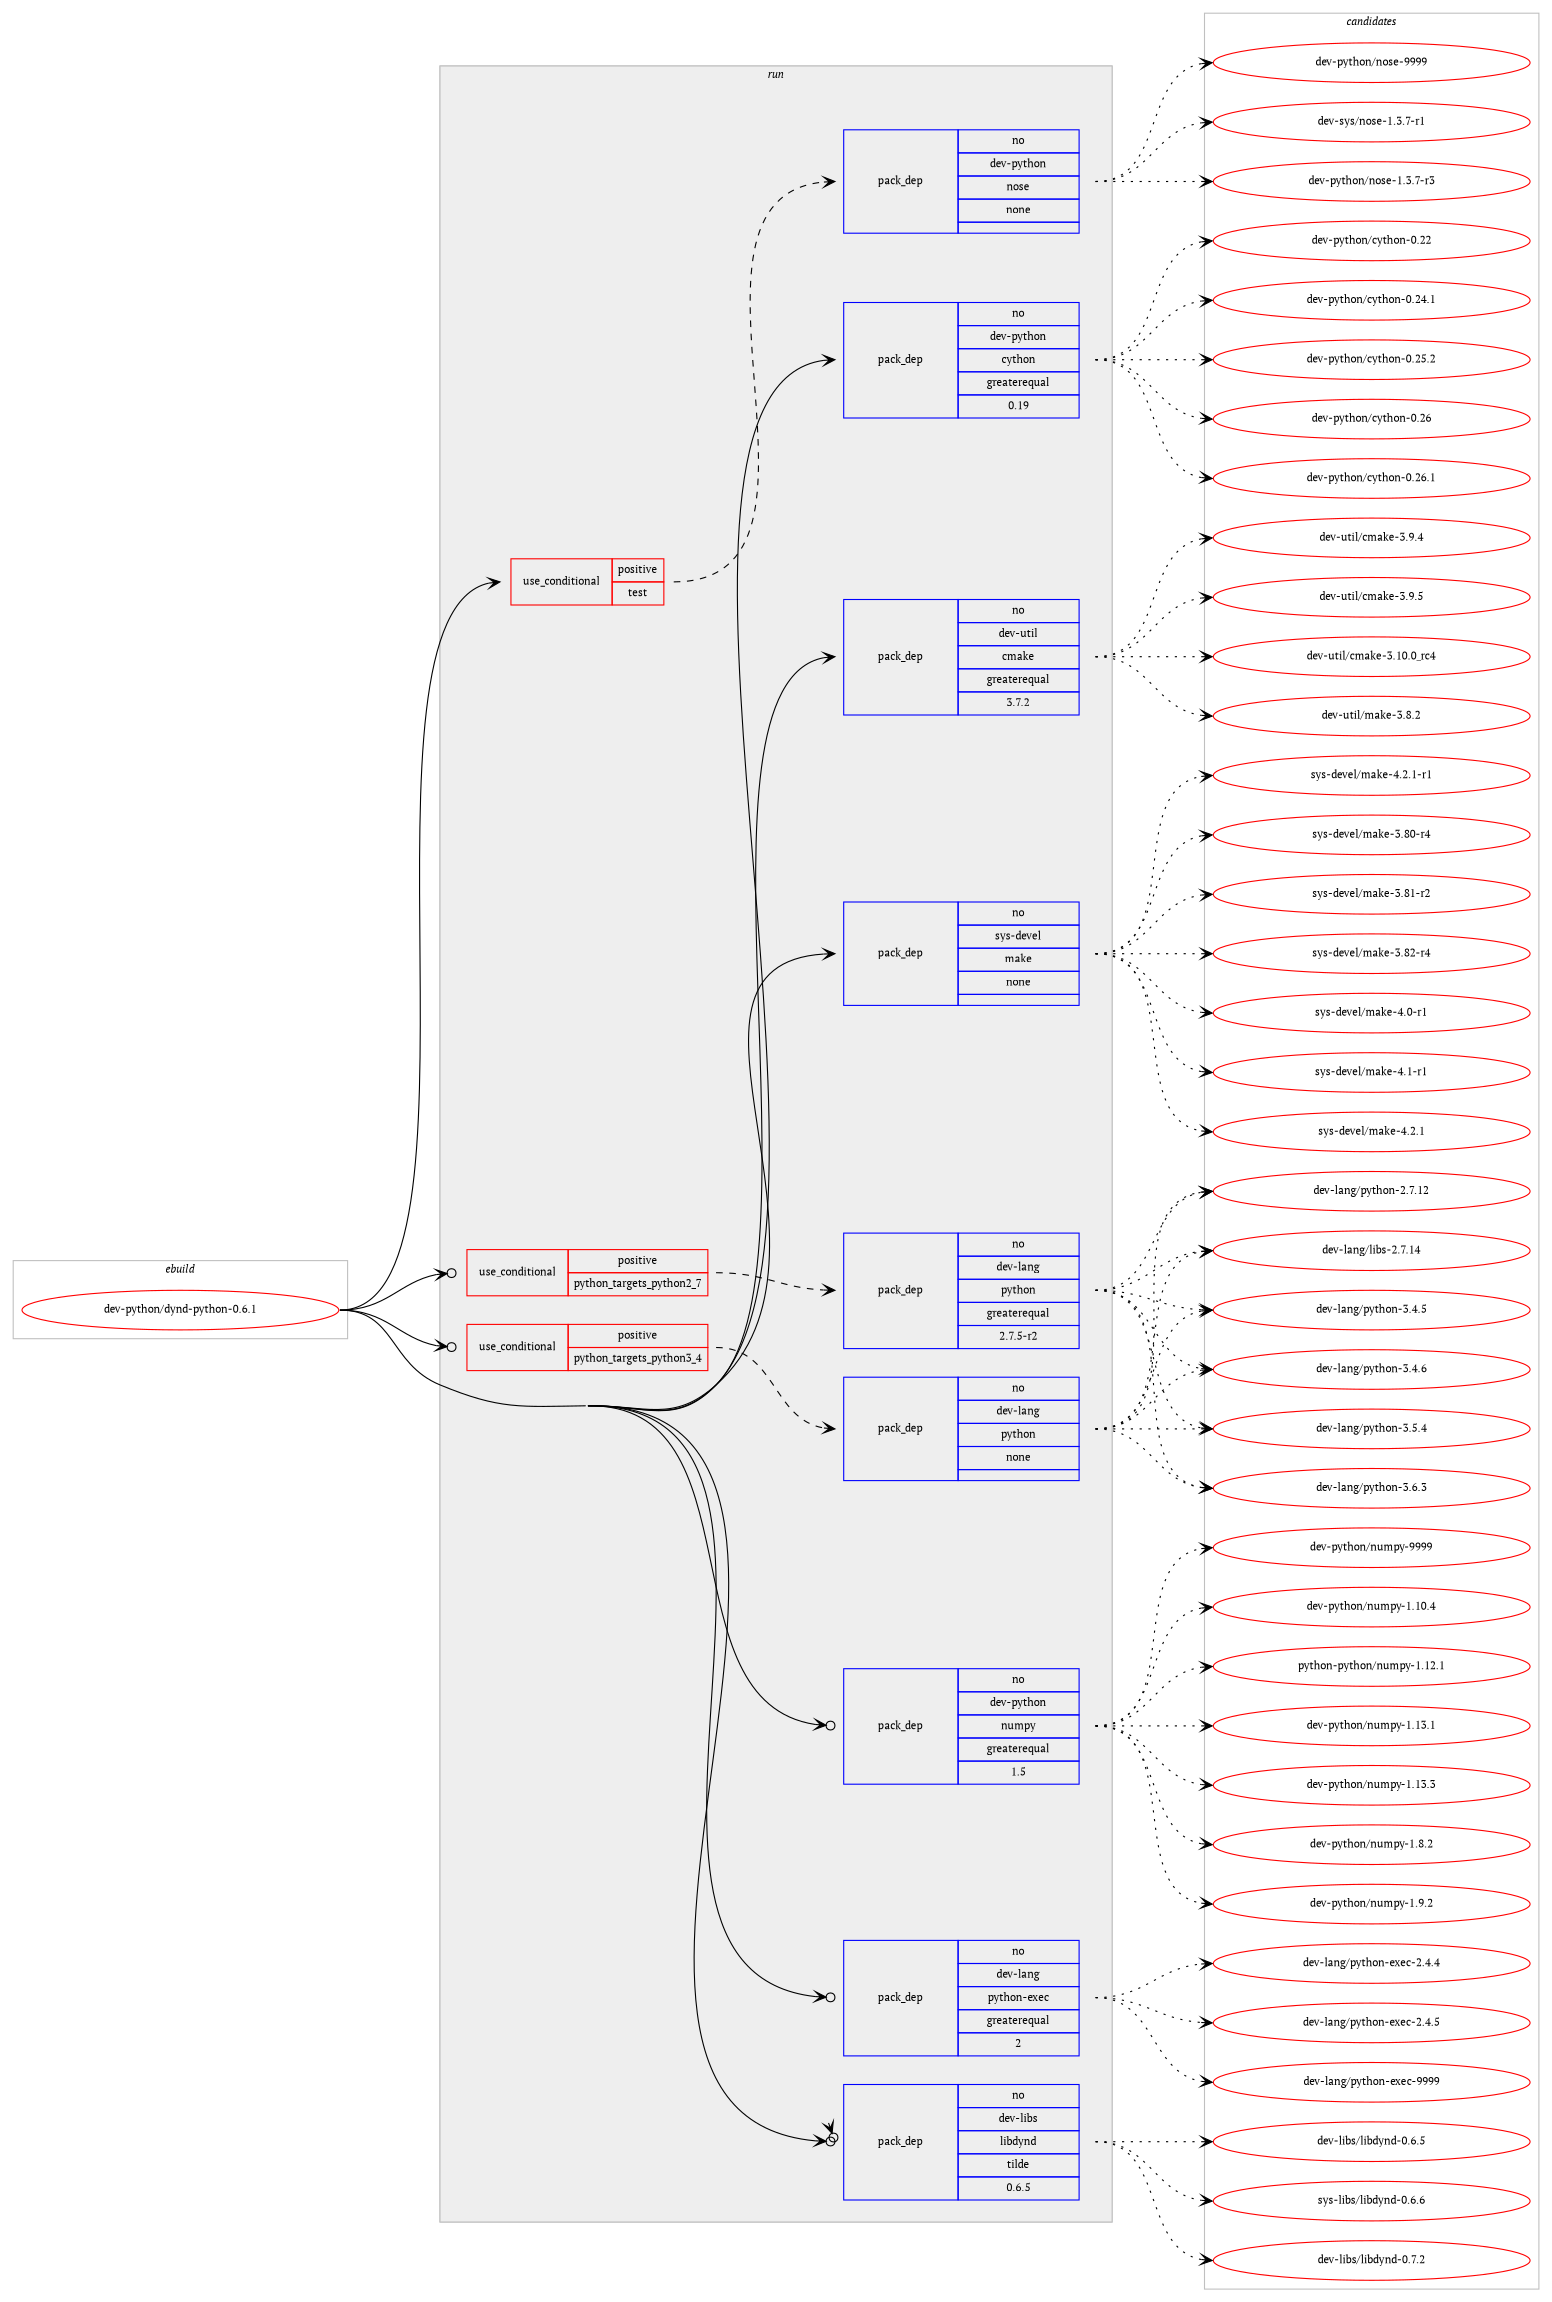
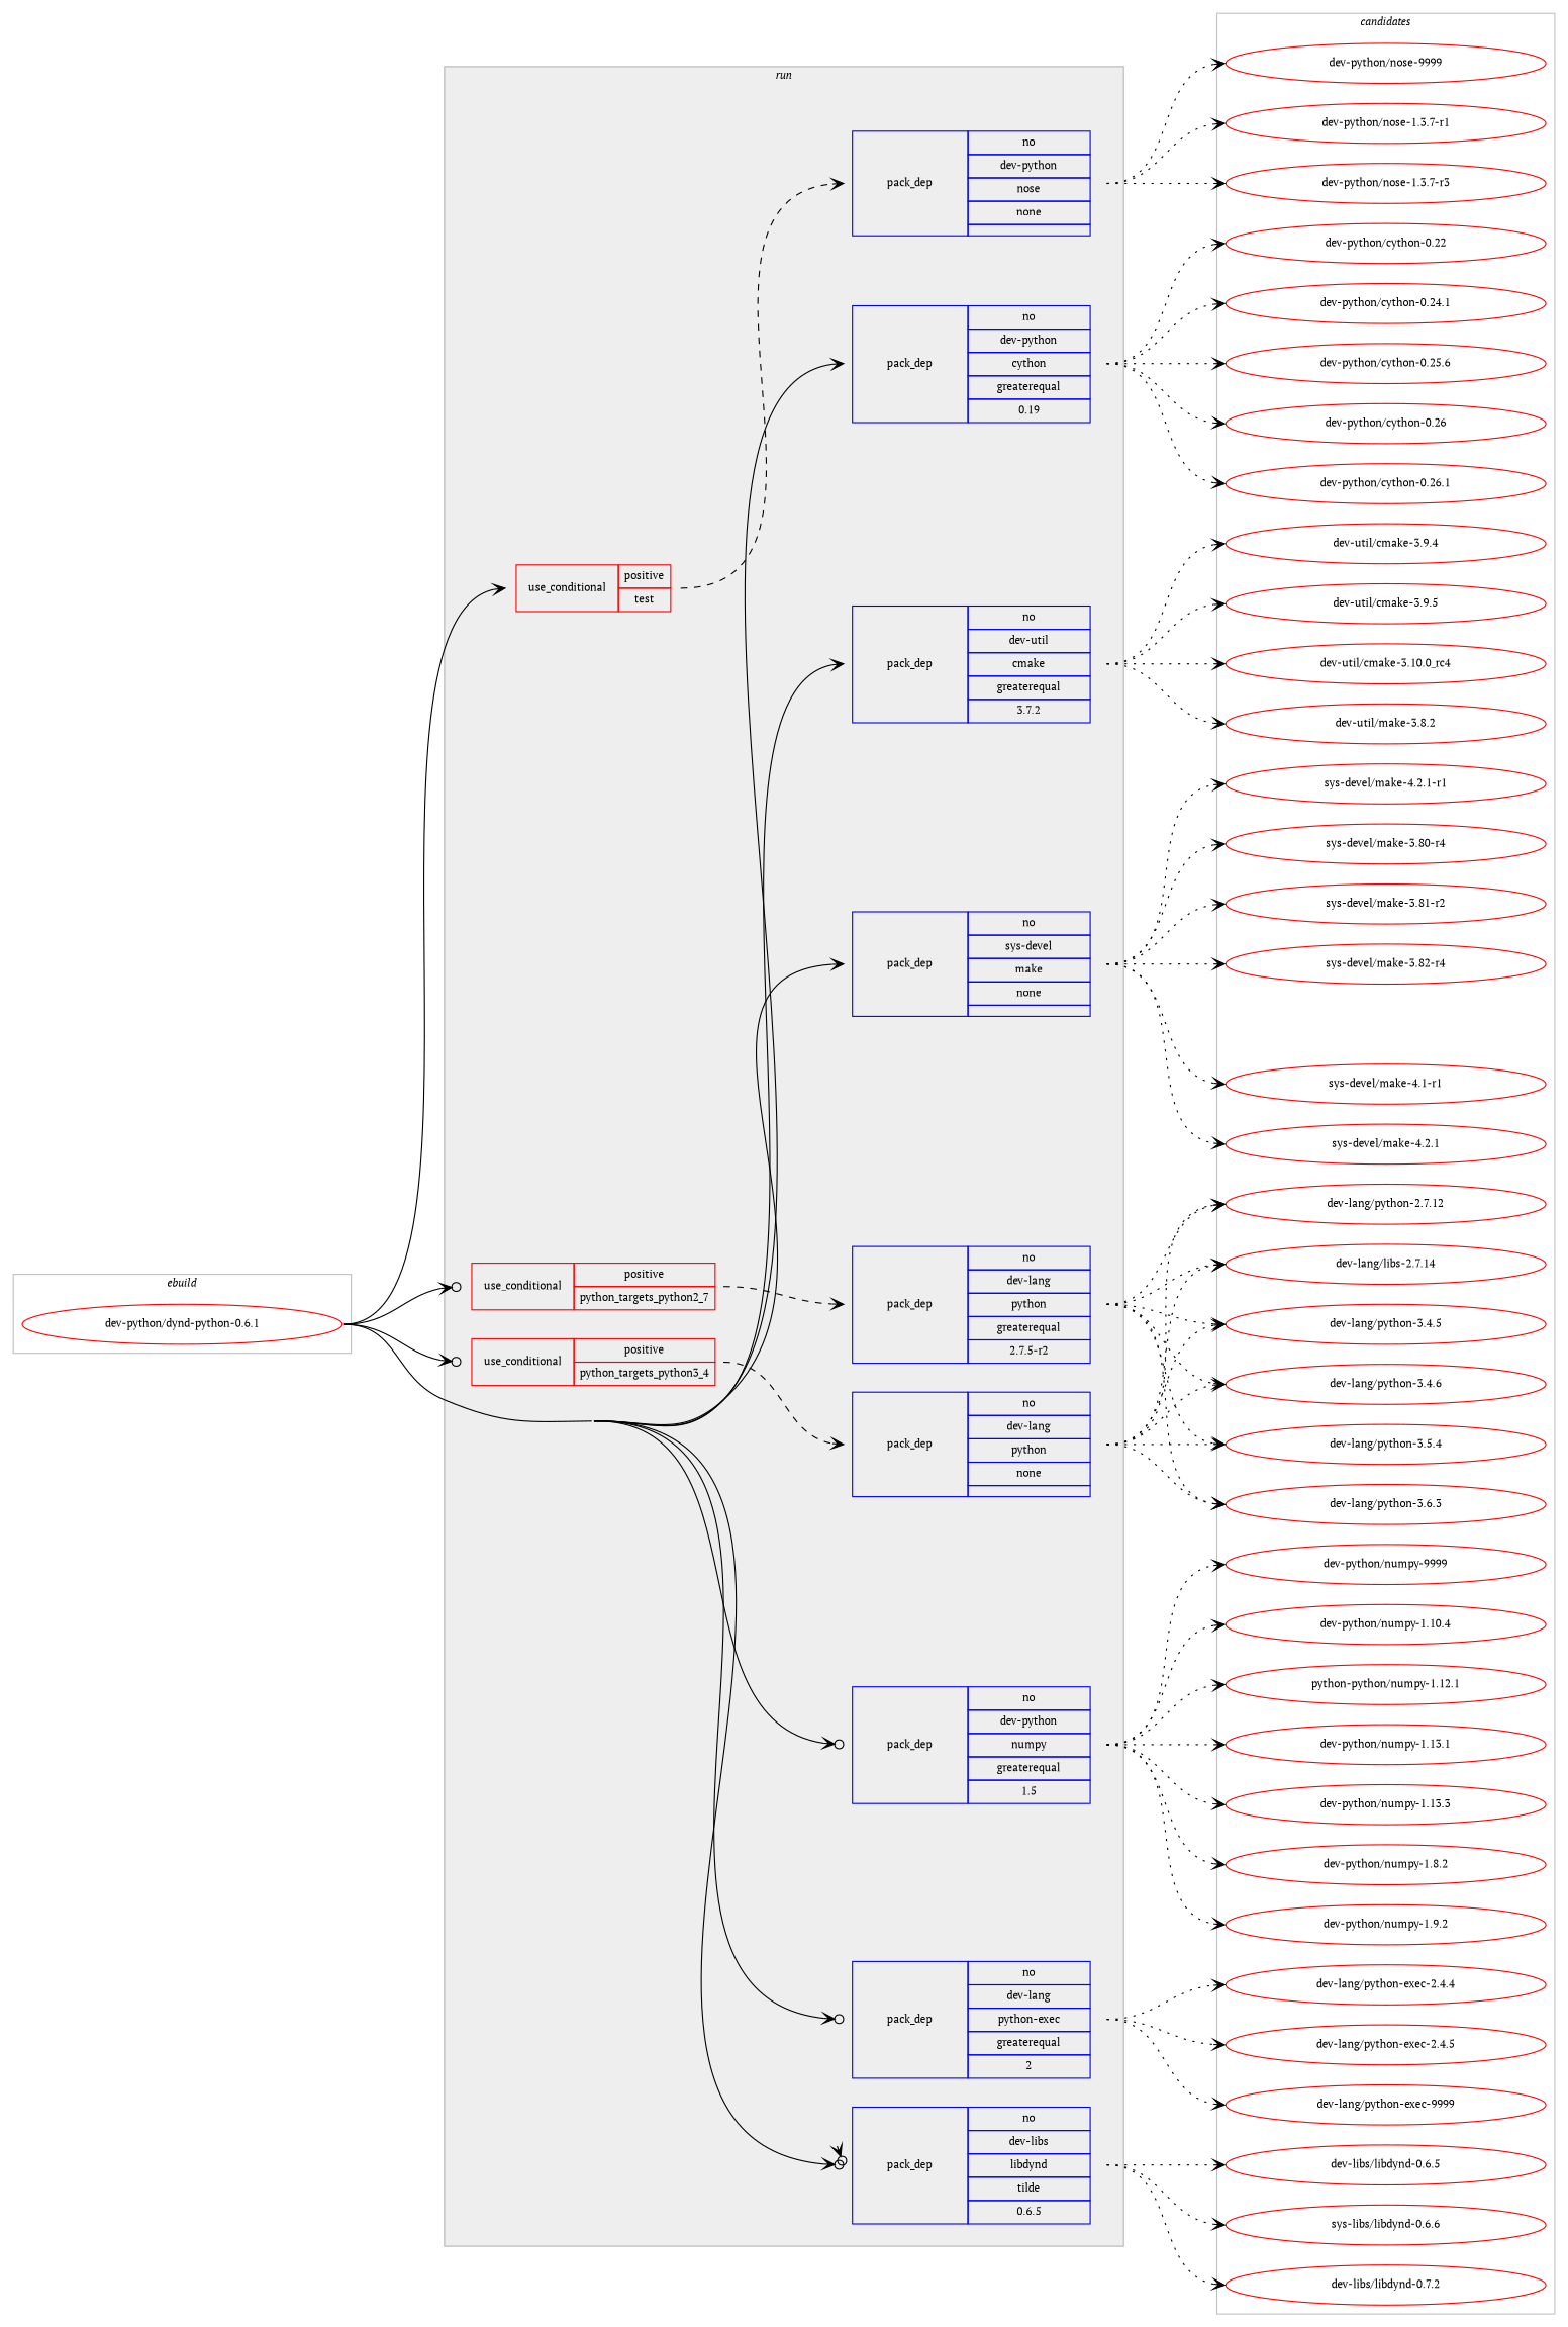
  digraph {
    compound=true
    concentrate=true
    fontname="PT Serif"
    fontsize=10
    newrank=true
    rankdir=LR
    ranksep=1.5
    node [color=red fontname="PT Serif" fontsize=10]
    edge [arrowhead=vee fontname="PT Serif" headport=w style=dotted tailport=e weight=100]
    n1 [label="dev-python/dynd-python-0.6.1" width=4]
    n2 [color=blue label=<<TABLE BORDER="0" CELLBORDER="1" CELLSPACING="0" CELLPADDING="4" WIDTH="220"><TR><TD ROWSPAN="6" CELLPADDING="30">pack_dep</TD></TR><TR><TD WIDTH="110">no</TD></TR><TR><TD>dev-python</TD></TR><TR><TD>nose</TD></TR><TR><TD>none</TD></TR><TR><TD></TD></TR></TABLE>> shape=none]
    n3 [label=<<TABLE BORDER="0" CELLBORDER="1" CELLSPACING="0" CELLPADDING="4"><TR><TD ROWSPAN="3" CELLPADDING="10">use_conditional</TD></TR><TR><TD>positive</TD></TR><TR><TD>test</TD></TR></TABLE>> shape=none]
    n4 [color=blue label=<<TABLE BORDER="0" CELLBORDER="1" CELLSPACING="0" CELLPADDING="4" WIDTH="220"><TR><TD ROWSPAN="6" CELLPADDING="30">pack_dep</TD></TR><TR><TD WIDTH="110">no</TD></TR><TR><TD>dev-python</TD></TR><TR><TD>cython</TD></TR><TR><TD>greaterequal</TD></TR><TR><TD>0.19</TD></TR></TABLE>> shape=none]
    n5 [color=blue label=<<TABLE BORDER="0" CELLBORDER="1" CELLSPACING="0" CELLPADDING="4" WIDTH="220"><TR><TD ROWSPAN="6" CELLPADDING="30">pack_dep</TD></TR><TR><TD WIDTH="110">no</TD></TR><TR><TD>dev-util</TD></TR><TR><TD>cmake</TD></TR><TR><TD>greaterequal</TD></TR><TR><TD>3.7.2</TD></TR></TABLE>> shape=none]
    n6 [color=blue label=<<TABLE BORDER="0" CELLBORDER="1" CELLSPACING="0" CELLPADDING="4" WIDTH="220"><TR><TD ROWSPAN="6" CELLPADDING="30">pack_dep</TD></TR><TR><TD WIDTH="110">no</TD></TR><TR><TD>sys-devel</TD></TR><TR><TD>make</TD></TR><TR><TD>none</TD></TR><TR><TD></TD></TR></TABLE>> shape=none]
    n7 [color=blue label=<<TABLE BORDER="0" CELLBORDER="1" CELLSPACING="0" CELLPADDING="4" WIDTH="220"><TR><TD ROWSPAN="6" CELLPADDING="30">pack_dep</TD></TR><TR><TD WIDTH="110">no</TD></TR><TR><TD>dev-python</TD></TR><TR><TD>numpy</TD></TR><TR><TD>greaterequal</TD></TR><TR><TD>1.5</TD></TR></TABLE>> shape=none]
    n8 [color=blue label=<<TABLE BORDER="0" CELLBORDER="1" CELLSPACING="0" CELLPADDING="4" WIDTH="220"><TR><TD ROWSPAN="6" CELLPADDING="30">pack_dep</TD></TR><TR><TD WIDTH="110">no</TD></TR><TR><TD>dev-lang</TD></TR><TR><TD>python</TD></TR><TR><TD>greaterequal</TD></TR><TR><TD>2.7.5-r2</TD></TR></TABLE>> shape=none]
    n9 [label=<<TABLE BORDER="0" CELLBORDER="1" CELLSPACING="0" CELLPADDING="4"><TR><TD ROWSPAN="3" CELLPADDING="10">use_conditional</TD></TR><TR><TD>positive</TD></TR><TR><TD>python_targets_python2_7</TD></TR></TABLE>> shape=none]
    n10 [color=blue label=<<TABLE BORDER="0" CELLBORDER="1" CELLSPACING="0" CELLPADDING="4" WIDTH="220"><TR><TD ROWSPAN="6" CELLPADDING="30">pack_dep</TD></TR><TR><TD WIDTH="110">no</TD></TR><TR><TD>dev-lang</TD></TR><TR><TD>python</TD></TR><TR><TD>none</TD></TR><TR><TD></TD></TR></TABLE>> shape=none]
    n11 [label=<<TABLE BORDER="0" CELLBORDER="1" CELLSPACING="0" CELLPADDING="4"><TR><TD ROWSPAN="3" CELLPADDING="10">use_conditional</TD></TR><TR><TD>positive</TD></TR><TR><TD>python_targets_python3_4</TD></TR></TABLE>> shape=none]
    n12 [color=blue label=<<TABLE BORDER="0" CELLBORDER="1" CELLSPACING="0" CELLPADDING="4" WIDTH="220"><TR><TD ROWSPAN="6" CELLPADDING="30">pack_dep</TD></TR><TR><TD WIDTH="110">no</TD></TR><TR><TD>dev-lang</TD></TR><TR><TD>python-exec</TD></TR><TR><TD>greaterequal</TD></TR><TR><TD>2</TD></TR></TABLE>> shape=none]
    n13 [color=blue label=<<TABLE BORDER="0" CELLBORDER="1" CELLSPACING="0" CELLPADDING="4" WIDTH="220"><TR><TD ROWSPAN="6" CELLPADDING="30">pack_dep</TD></TR><TR><TD WIDTH="110">no</TD></TR><TR><TD>dev-libs</TD></TR><TR><TD>libdynd</TD></TR><TR><TD>tilde</TD></TR><TR><TD>0.6.5</TD></TR></TABLE>> shape=none]
-   n14 [label="dev-sys/nose-1.3.7-r1" width=4]
+   n14 [label="dev-python/nose-1.3.7-r1" width=4]
    n15 [label="dev-python/nose-1.3.7-r3" width=4]
    n16 [label="dev-python/nose-9999" width=4]
    n17 [label="dev-python/cython-0.22" width=4]
    n18 [label="dev-python/cython-0.24.1" width=4]
-   n19 [label="dev-python/cython-0.25.2" width=4]
+   n19 [label="dev-python/cython-0.25.6" width=4]
    n20 [label="dev-python/cython-0.26" width=4]
    n21 [label="dev-python/cython-0.26.1" width=4]
    n22 [label="dev-util/cmake-3.10.0_rc4" width=4]
    n23 [label="dev-util/make-3.8.2" width=4]
    n24 [label="dev-util/cmake-3.9.4" width=4]
    n25 [label="dev-util/cmake-3.9.5" width=4]
    n26 [label="sys-devel/make-3.80-r4" width=4]
    n27 [label="sys-devel/make-3.81-r2" width=4]
    n28 [label="sys-devel/make-3.82-r4" width=4]
-   n29 [label="sys-devel/make-4.0-r1" width=4]
    n30 [label="sys-devel/make-4.1-r1" width=4]
    n31 [label="sys-devel/make-4.2.1" width=4]
    n32 [label="sys-devel/make-4.2.1-r1" width=4]
    n33 [label="dev-lang/python-2.7.12" width=4]
    n34 [label="dev-lang/libs-2.7.14" width=4]
    n35 [label="dev-lang/python-3.4.5" width=4]
    n36 [label="dev-lang/python-3.4.6" width=4]
    n37 [label="dev-lang/python-3.5.4" width=4]
    n38 [label="dev-lang/python-3.6.3" width=4]
    n39 [label="dev-lang/python-exec-2.4.4" width=4]
    n40 [label="dev-lang/python-exec-2.4.5" width=4]
    n41 [label="dev-lang/python-exec-9999" width=4]
    n42 [label="dev-libs/libdynd-0.6.5" width=4]
    n43 [label="sys-libs/libdynd-0.6.6" width=4]
    n44 [label="dev-libs/libdynd-0.7.2" width=4]
    n45 [label="dev-python/numpy-1.10.4" width=4]
    n46 [label="python-python/numpy-1.12.1" width=4]
    n47 [label="dev-python/numpy-1.13.1" width=4]
    n48 [label="dev-python/numpy-1.13.3" width=4]
    n49 [label="dev-python/numpy-1.8.2" width=4]
    n50 [label="dev-python/numpy-1.9.2" width=4]
    n51 [label="dev-python/numpy-9999" width=4]
    subgraph cluster_1 {
      color=gray
      label=<<i>ebuild</i>>
      rank=same
      n1
    }
    subgraph cluster_2 {
      color=gray
      label=<<i>dependencies</i>>
      subgraph cluster_3 {
        color=gray
        fillcolor="#eeeeee"
        label=<<i>compile</i>>
        style=filled
        subgraph sub_4 {
          color=gray
          fillcolor="#eeeeee"
          label=<<i>compile</i>>
          style=filled
          n3
          subgraph sub_5 {
            color=gray
            fillcolor="#eeeeee"
            label=<<i>compile</i>>
            style=filled
            n2
          }
        }
        subgraph sub_6 {
          color=gray
          fillcolor="#eeeeee"
          label=<<i>compile</i>>
          style=filled
          n4
        }
        subgraph sub_7 {
          color=gray
          fillcolor="#eeeeee"
          label=<<i>compile</i>>
          style=filled
          n5
        }
        subgraph sub_8 {
          color=gray
          fillcolor="#eeeeee"
          label=<<i>compile</i>>
          style=filled
          n6
        }
      }
      subgraph cluster_9 {
        color=gray
        fillcolor="#eeeeee"
        label=<<i>compile and run</i>>
        style=filled
        subgraph sub_10 {
          color=gray
          fillcolor="#eeeeee"
          label=<<i>compile and run</i>>
          style=filled
          n7
        }
        subgraph sub_11 {
          color=gray
          fillcolor="#eeeeee"
          label=<<i>compile and run</i>>
          style=filled
          n9
          subgraph sub_12 {
            color=gray
            fillcolor="#eeeeee"
            label=<<i>compile and run</i>>
            style=filled
            n8
          }
        }
        subgraph sub_13 {
          color=gray
          fillcolor="#eeeeee"
          label=<<i>compile and run</i>>
          style=filled
          n11
          subgraph sub_14 {
            color=gray
            fillcolor="#eeeeee"
            label=<<i>compile and run</i>>
            style=filled
            n10
          }
        }
        subgraph sub_15 {
          color=gray
          fillcolor="#eeeeee"
          label=<<i>compile and run</i>>
          style=filled
          n12
        }
        subgraph sub_16 {
          color=gray
          fillcolor="#eeeeee"
          label=<<i>compile and run</i>>
          style=filled
          n13
        }
      }
      subgraph cluster_17 {
        color=gray
        fillcolor="#eeeeee"
        label=<<i>run</i>>
        style=filled
      }
    }
    subgraph cluster_18 {
      color=gray
      label=<<i>candidates</i>>
      rank=same
      subgraph sub_19 {
        color=black
        label=<<i>candidates</i>>
        nodesep=1
        rank=same
        n14
        n15
        n16
      }
      subgraph sub_20 {
        color=black
        label=<<i>candidates</i>>
        nodesep=1
        rank=same
        n17
        n18
        n19
        n20
        n21
      }
      subgraph sub_21 {
        color=black
        label=<<i>candidates</i>>
        nodesep=1
        rank=same
        n22
        n23
        n24
        n25
      }
      subgraph sub_22 {
        color=black
        label=<<i>candidates</i>>
        nodesep=1
        rank=same
        n26
        n27
        n28
-       n29
        n30
        n31
        n32
      }
      subgraph sub_23 {
        color=black
        label=<<i>candidates</i>>
        nodesep=1
        rank=same
        n33
        n34
        n35
        n36
        n37
        n38
      }
      subgraph sub_24 {
        color=black
        label=<<i>candidates</i>>
        nodesep=1
        rank=same
        n33
        n34
        n35
        n36
        n37
        n38
      }
      subgraph sub_25 {
        color=black
        label=<<i>candidates</i>>
        nodesep=1
        rank=same
        n39
        n40
        n41
      }
      subgraph sub_26 {
        color=black
        label=<<i>candidates</i>>
        nodesep=1
        rank=same
        n42
        n43
        n44
      }
      subgraph sub_27 {
        color=black
        label=<<i>candidates</i>>
        nodesep=1
        rank=same
        n45
        n46
        n47
        n48
        n49
        n50
        n51
      }
    }
    n1 -> n3 [style=solid weight=20]
    n1 -> n4 [style=solid weight=20]
    n1 -> n5 [style=solid weight=20]
    n1 -> n6 [style=solid weight=20]
    n1 -> n7 [arrowhead=odotvee style=solid weight=20]
    n1 -> n9 [arrowhead=odotvee style=solid weight=20]
    n1 -> n11 [arrowhead=odotvee style=solid weight=20]
    n1 -> n12 [arrowhead=odotvee style=solid weight=20]
    n1 -> n13 [arrowhead=odotvee style=solid weight=20]
    n2 -> n14
    n2 -> n15
    n2 -> n16
    n3 -> n2 [style=dashed weight=20]
    n4 -> n17
    n4 -> n18
    n4 -> n19
    n4 -> n20
    n4 -> n21
    n5 -> n22
    n5 -> n23
    n5 -> n24
    n5 -> n25
    n6 -> n26
    n6 -> n27
    n6 -> n28
-   n6 -> n29
    n6 -> n30
    n6 -> n31
    n6 -> n32
    n7 -> n45
    n7 -> n46
    n7 -> n47
    n7 -> n48
    n7 -> n49
    n7 -> n50
    n7 -> n51
    n8 -> n33
    n8 -> n34
    n8 -> n35
    n8 -> n36
    n8 -> n37
    n8 -> n38
    n9 -> n8 [style=dashed weight=20]
    n10 -> n33
    n10 -> n34
    n10 -> n35
    n10 -> n36
    n10 -> n37
    n10 -> n38
    n11 -> n10 [style=dashed weight=20]
    n12 -> n39
    n12 -> n40
    n12 -> n41
    n13 -> n42
    n13 -> n43
    n13 -> n44
  }
